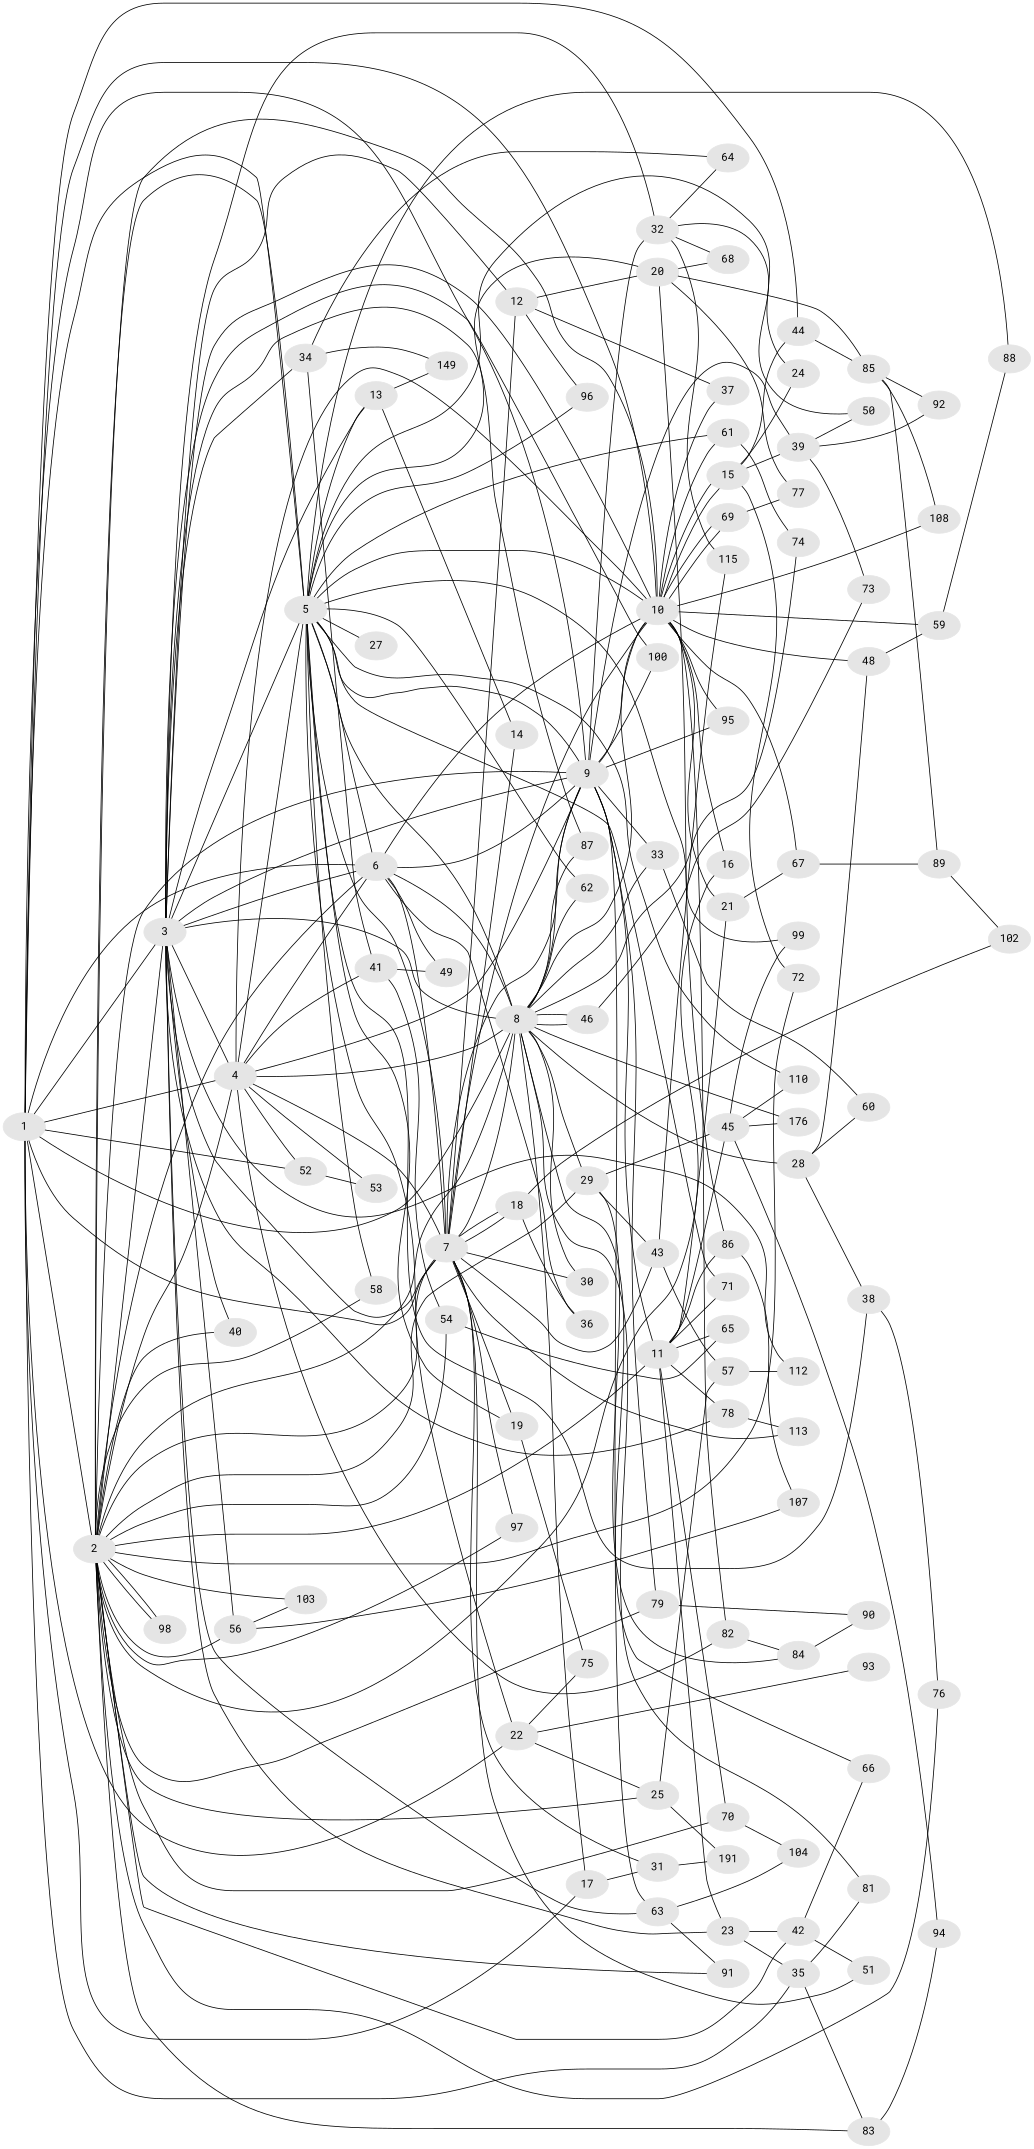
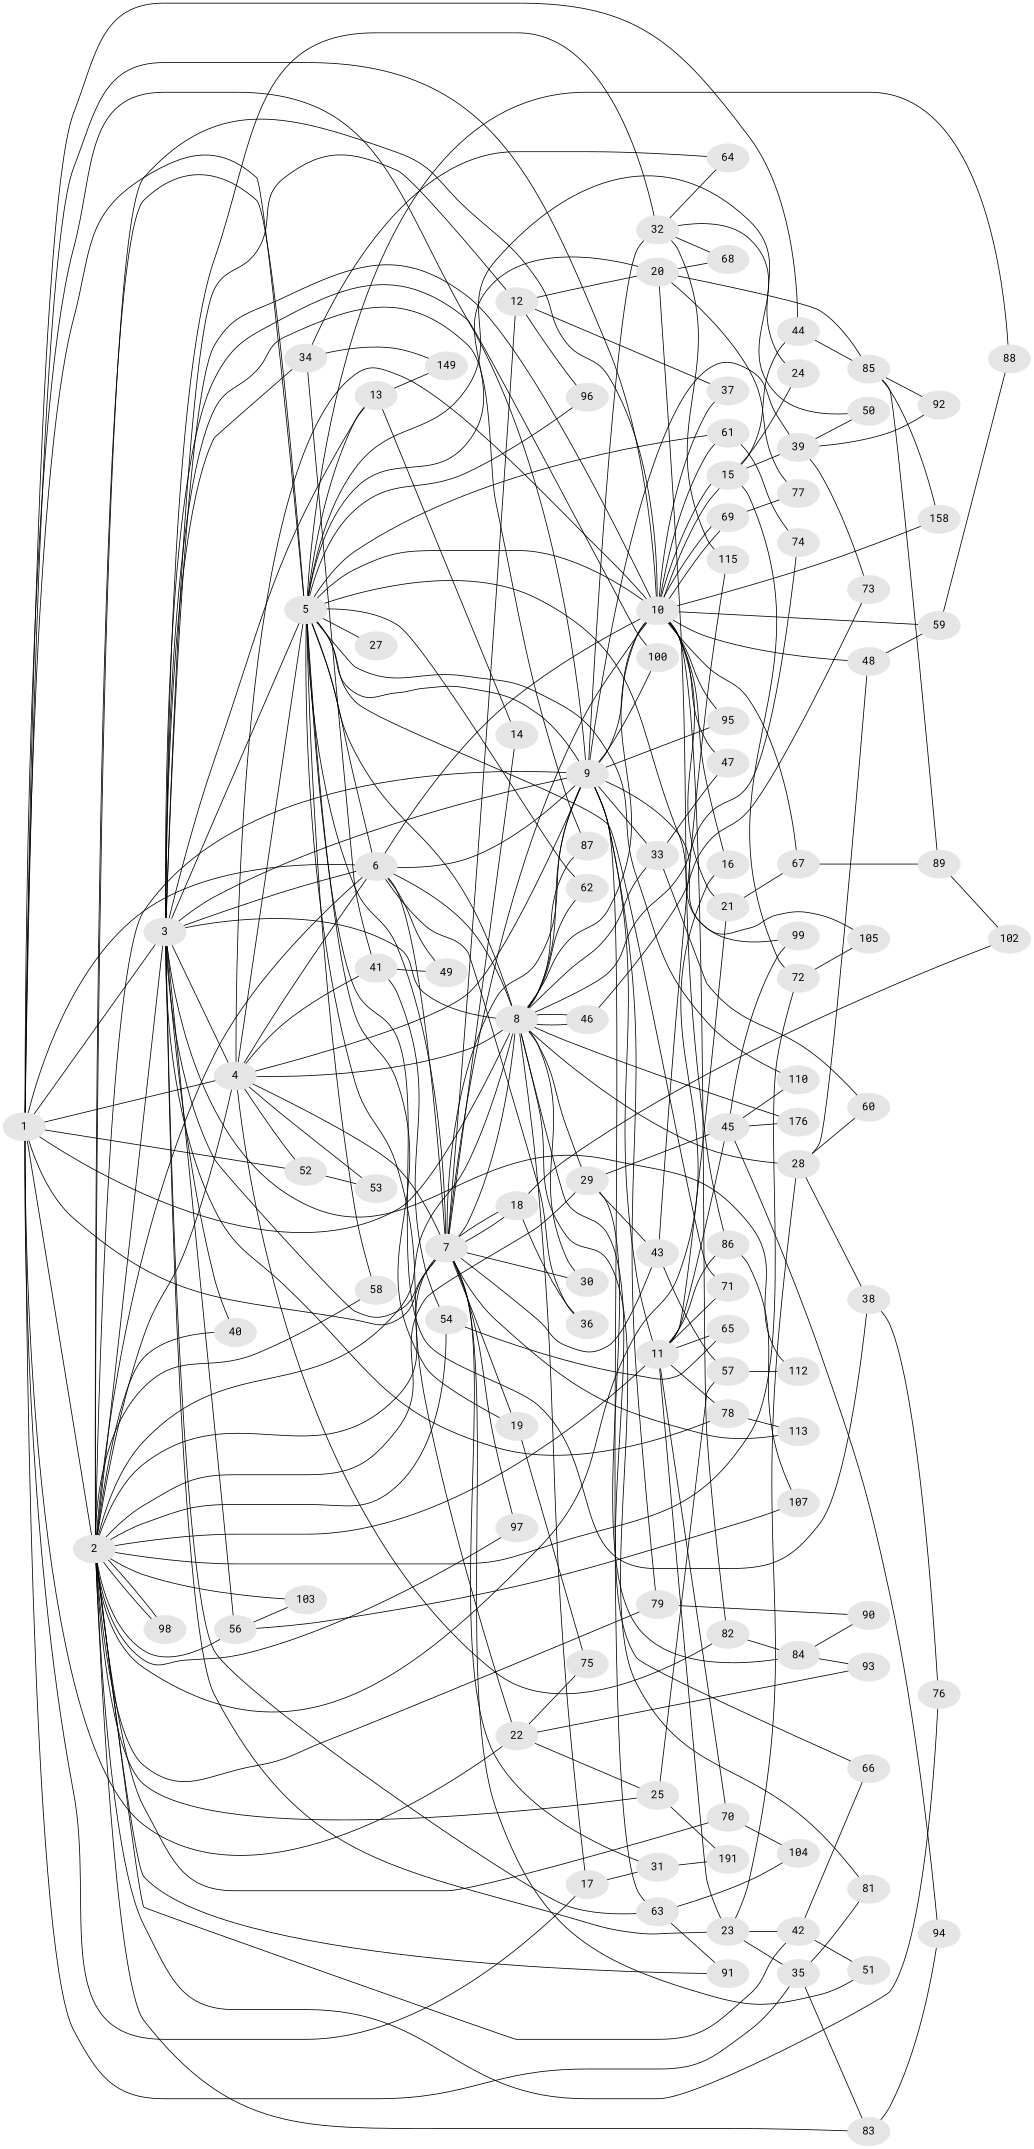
  graph {
    fontname="Roboto Mono"
    rankdir=LR
    node [color=gray90 fontname="Roboto Mono" style=filled]
    edge [fontname="Roboto Mono"]
    1
    2
    3
    4
    5
    6
    7
    8
    9
    10
    17
    22
    35
    44
    52
    11
    16
    25
    29
    40
    42
    54
    56
    58
    70
    72
    76
    79
    83
    91
    97
    98
    103
    12
    13
    23
    32
    34
    63
    78
    87
    100
    112
    41
    53
    82
    27
    19
    20
    24
    38
    61
    62
    71
    88
    96
    99
    110
    36
    49
    14
    18
    30
    31
    43
    51
    113
    28
    33
    46
    66
    74
    81
    n74 [label=176]
    39
    95
+   105
    15
    21
    37
+   47
    48
    59
    67
    69
-   108
+   108 [label=158]
    75
    93
    85
    45
    65
    86
    57
    n94 [label=191]
    84
    107
    104
    90
    94
    n100 [label=149]
    68
    50
    64
    n104 [label=115]
    77
    102
    60
    73
    92
    89
    1 -- 2
    1 -- 3
    1 -- 4
    1 -- 5
    1 -- 6
    1 -- 7
    1 -- 8
    1 -- 9
    1 -- 10
    1 -- 17
    1 -- 22
    1 -- 35
    1 -- 44
    1 -- 52
    2 -- 3
    2 -- 4
    2 -- 5
    2 -- 6
    2 -- 7
    2 -- 8
    2 -- 9
    2 -- 10
    2 -- 11
    2 -- 16
    2 -- 25
    2 -- 29
    2 -- 40
    2 -- 42
    2 -- 54
    2 -- 56
    2 -- 58
    2 -- 70
    2 -- 72
    2 -- 76
    2 -- 79
    2 -- 83
    2 -- 91
    2 -- 97
    2 -- 98
    2 -- 98
    2 -- 103
    3 -- 4
    3 -- 5
    3 -- 6
    3 -- 7
    3 -- 8
    3 -- 9
    3 -- 10
    3 -- 40
    3 -- 56
    3 -- 12
    3 -- 13
    3 -- 23
    3 -- 32
    3 -- 34
    3 -- 63
    3 -- 78
    3 -- 87
    3 -- 100
    3 -- 112
    4 -- 5
    4 -- 6
    4 -- 7
    4 -- 8
    4 -- 9
    4 -- 10
    4 -- 52
    4 -- 41
    4 -- 53
    4 -- 82
    5 -- 6
    5 -- 7
    5 -- 8
    5 -- 9
    5 -- 10
    5 -- 22
    5 -- 58
    5 -- 13
    5 -- 27
    5 -- 19
    5 -- 20
    5 -- 24
    5 -- 38
    5 -- 61
    5 -- 62
    5 -- 71
    5 -- 88
    5 -- 96
    5 -- 99
    5 -- 110
    6 -- 7
    6 -- 8
    6 -- 9
    6 -- 10
    6 -- 36
    6 -- 49
    7 -- 8
    7 -- 9
    7 -- 10
    7 -- 97
    7 -- 12
    7 -- 19
    7 -- 14
    7 -- 18
    7 -- 18
    7 -- 30
    7 -- 31
    7 -- 43
    7 -- 51
    7 -- 113
    8 -- 9
    8 -- 10
    8 -- 17
    8 -- 29
    8 -- 87
    8 -- 62
    8 -- 30
    8 -- 28
    8 -- 33
    8 -- 46
    8 -- 46
    8 -- 66
    8 -- 74
    8 -- 81
    8 -- n74
    9 -- 10
    9 -- 11
    9 -- 79
    9 -- 32
    9 -- 63
    9 -- 100
    9 -- 33
    9 -- 39
    9 -- 95
+   9 -- 105
    10 -- 16
    10 -- 82
    10 -- 61
    10 -- 95
    10 -- 15
    10 -- 15
    10 -- 21
    10 -- 37
+   10 -- 47
    10 -- 48
    10 -- 59
    10 -- 67
    10 -- 69
    10 -- 69
    10 -- 108
    17 -- 31
    22 -- 25
    22 -- 75
    22 -- 93
    35 -- 83
    35 -- 81
    44 -- 85
    52 -- 53
    11 -- 70
    11 -- 23
    11 -- 78
    11 -- 71
    11 -- 21
    11 -- 45
    11 -- 65
    11 -- 86
    25 -- 57
    25 -- n94
    29 -- 43
    29 -- 45
    29 -- 84
    42 -- 51
    42 -- 66
    54 -- 65
    56 -- 103
    56 -- 107
    70 -- 104
+   72 -- 105
    79 -- 90
    83 -- 94
    12 -- 20
    12 -- 96
    12 -- 37
    13 -- 14
    13 -- n100
    23 -- 35
    23 -- 42
+   23 -- 28
    32 -- 68
    32 -- 50
    32 -- 64
    32 -- n104
    34 -- 41
    34 -- n100
    34 -- 64
    63 -- 91
    63 -- 104
    78 -- 113
    41 -- 54
    41 -- 49
    82 -- 84
    19 -- 75
    20 -- 85
    20 -- 86
    20 -- 68
    20 -- 77
    38 -- 76
    61 -- 74
    18 -- 36
    18 -- 102
    31 -- n94
    43 -- 57
    43 -- n104
    28 -- 38
    28 -- 48
    28 -- 60
+   33 -- 47
    33 -- 60
    46 -- 73
    39 -- 50
    39 -- 73
    39 -- 92
    15 -- 44
    15 -- 72
    15 -- 24
    15 -- 39
    21 -- 67
    48 -- 59
    59 -- 88
    67 -- 89
    69 -- 77
    85 -- 108
    85 -- 92
    85 -- 89
    45 -- 99
    45 -- 110
    45 -- n74
    45 -- 94
    86 -- 107
    57 -- 112
+   84 -- 93
    84 -- 90
    89 -- 102
  }
